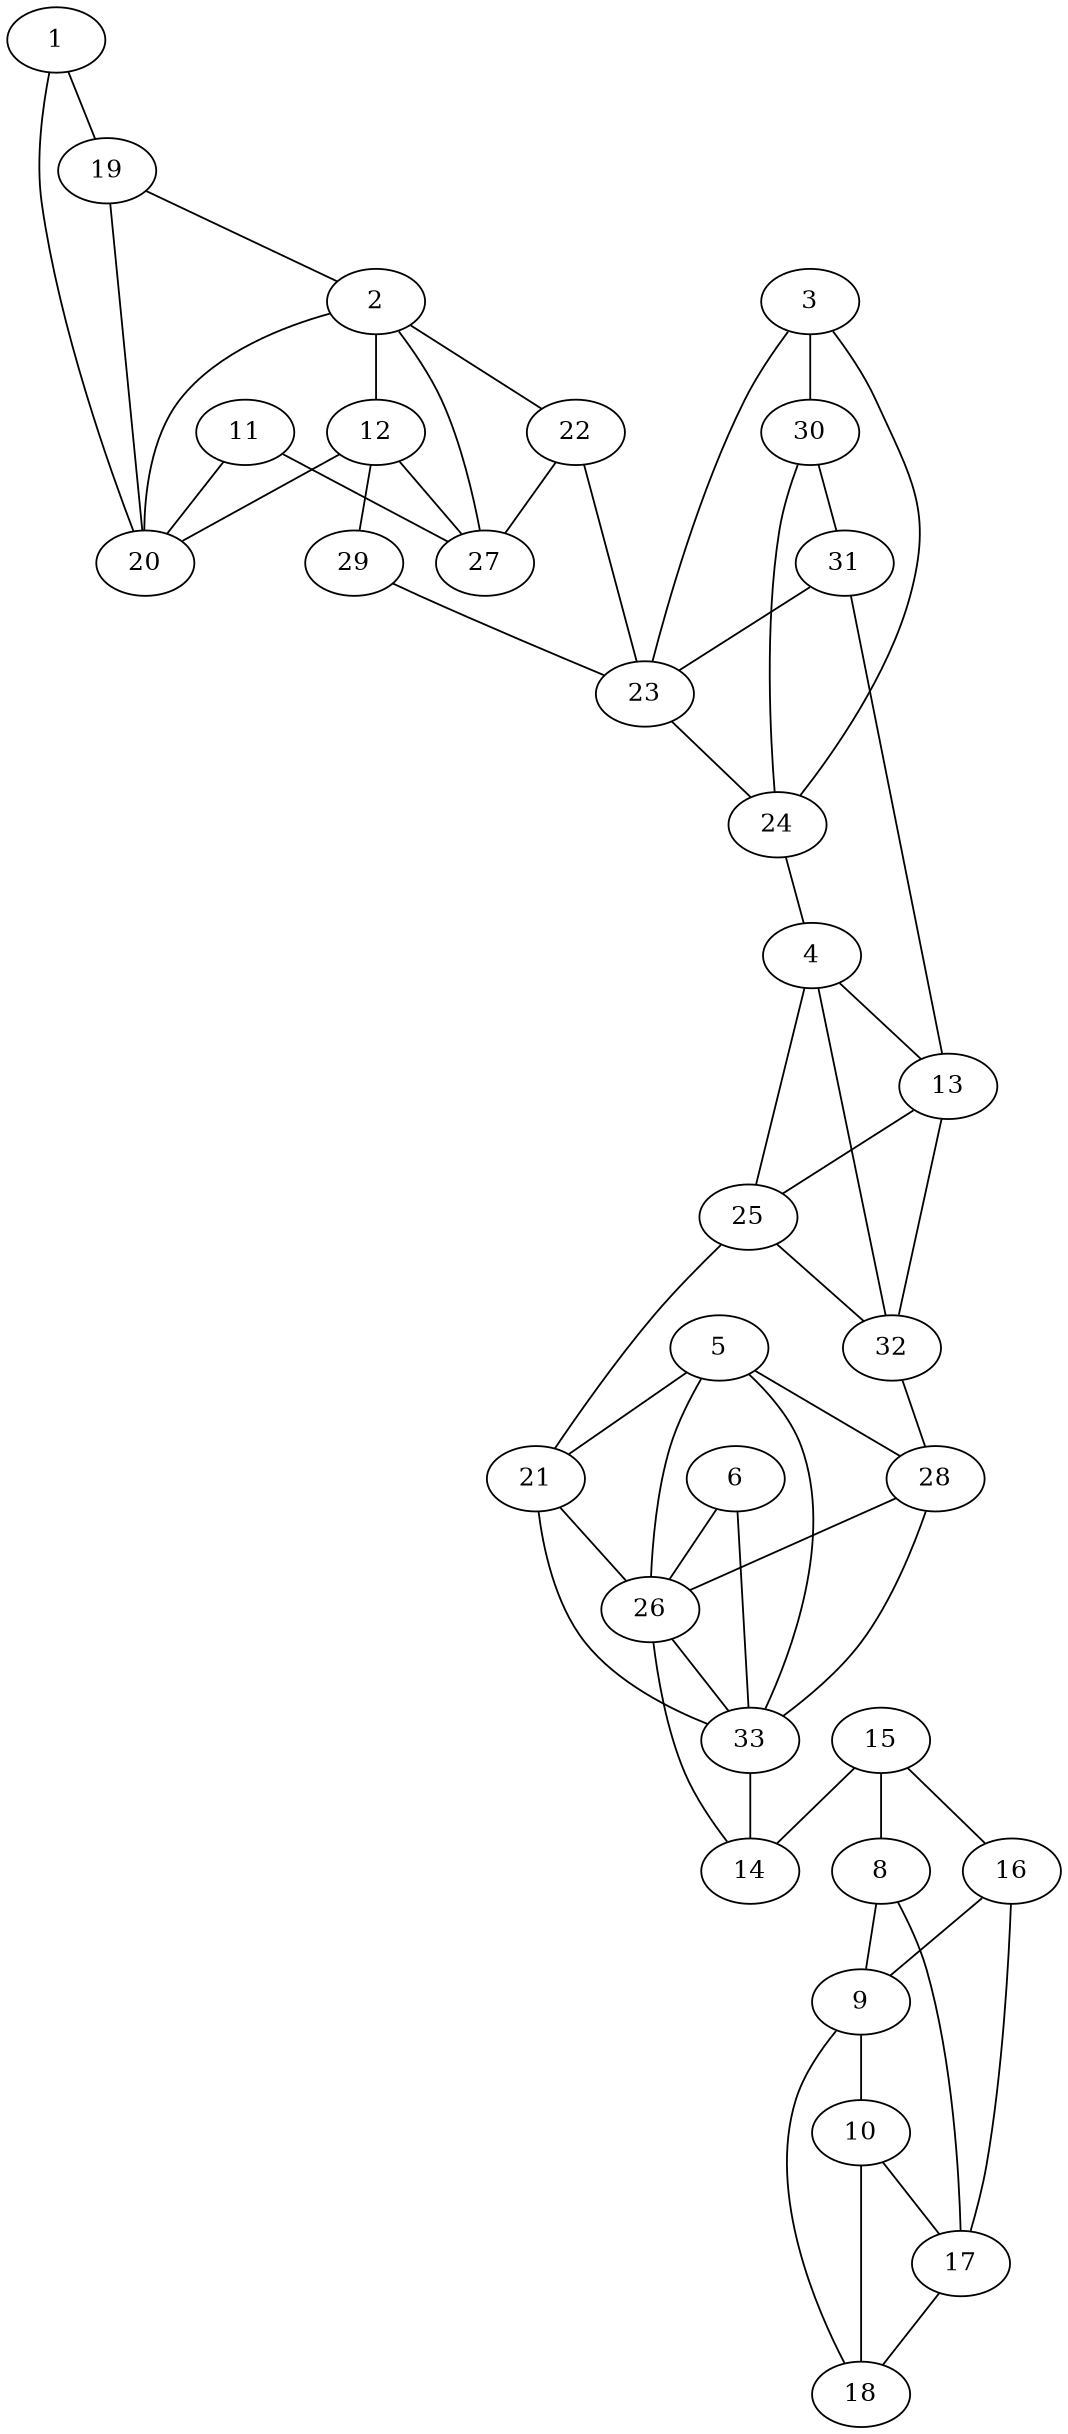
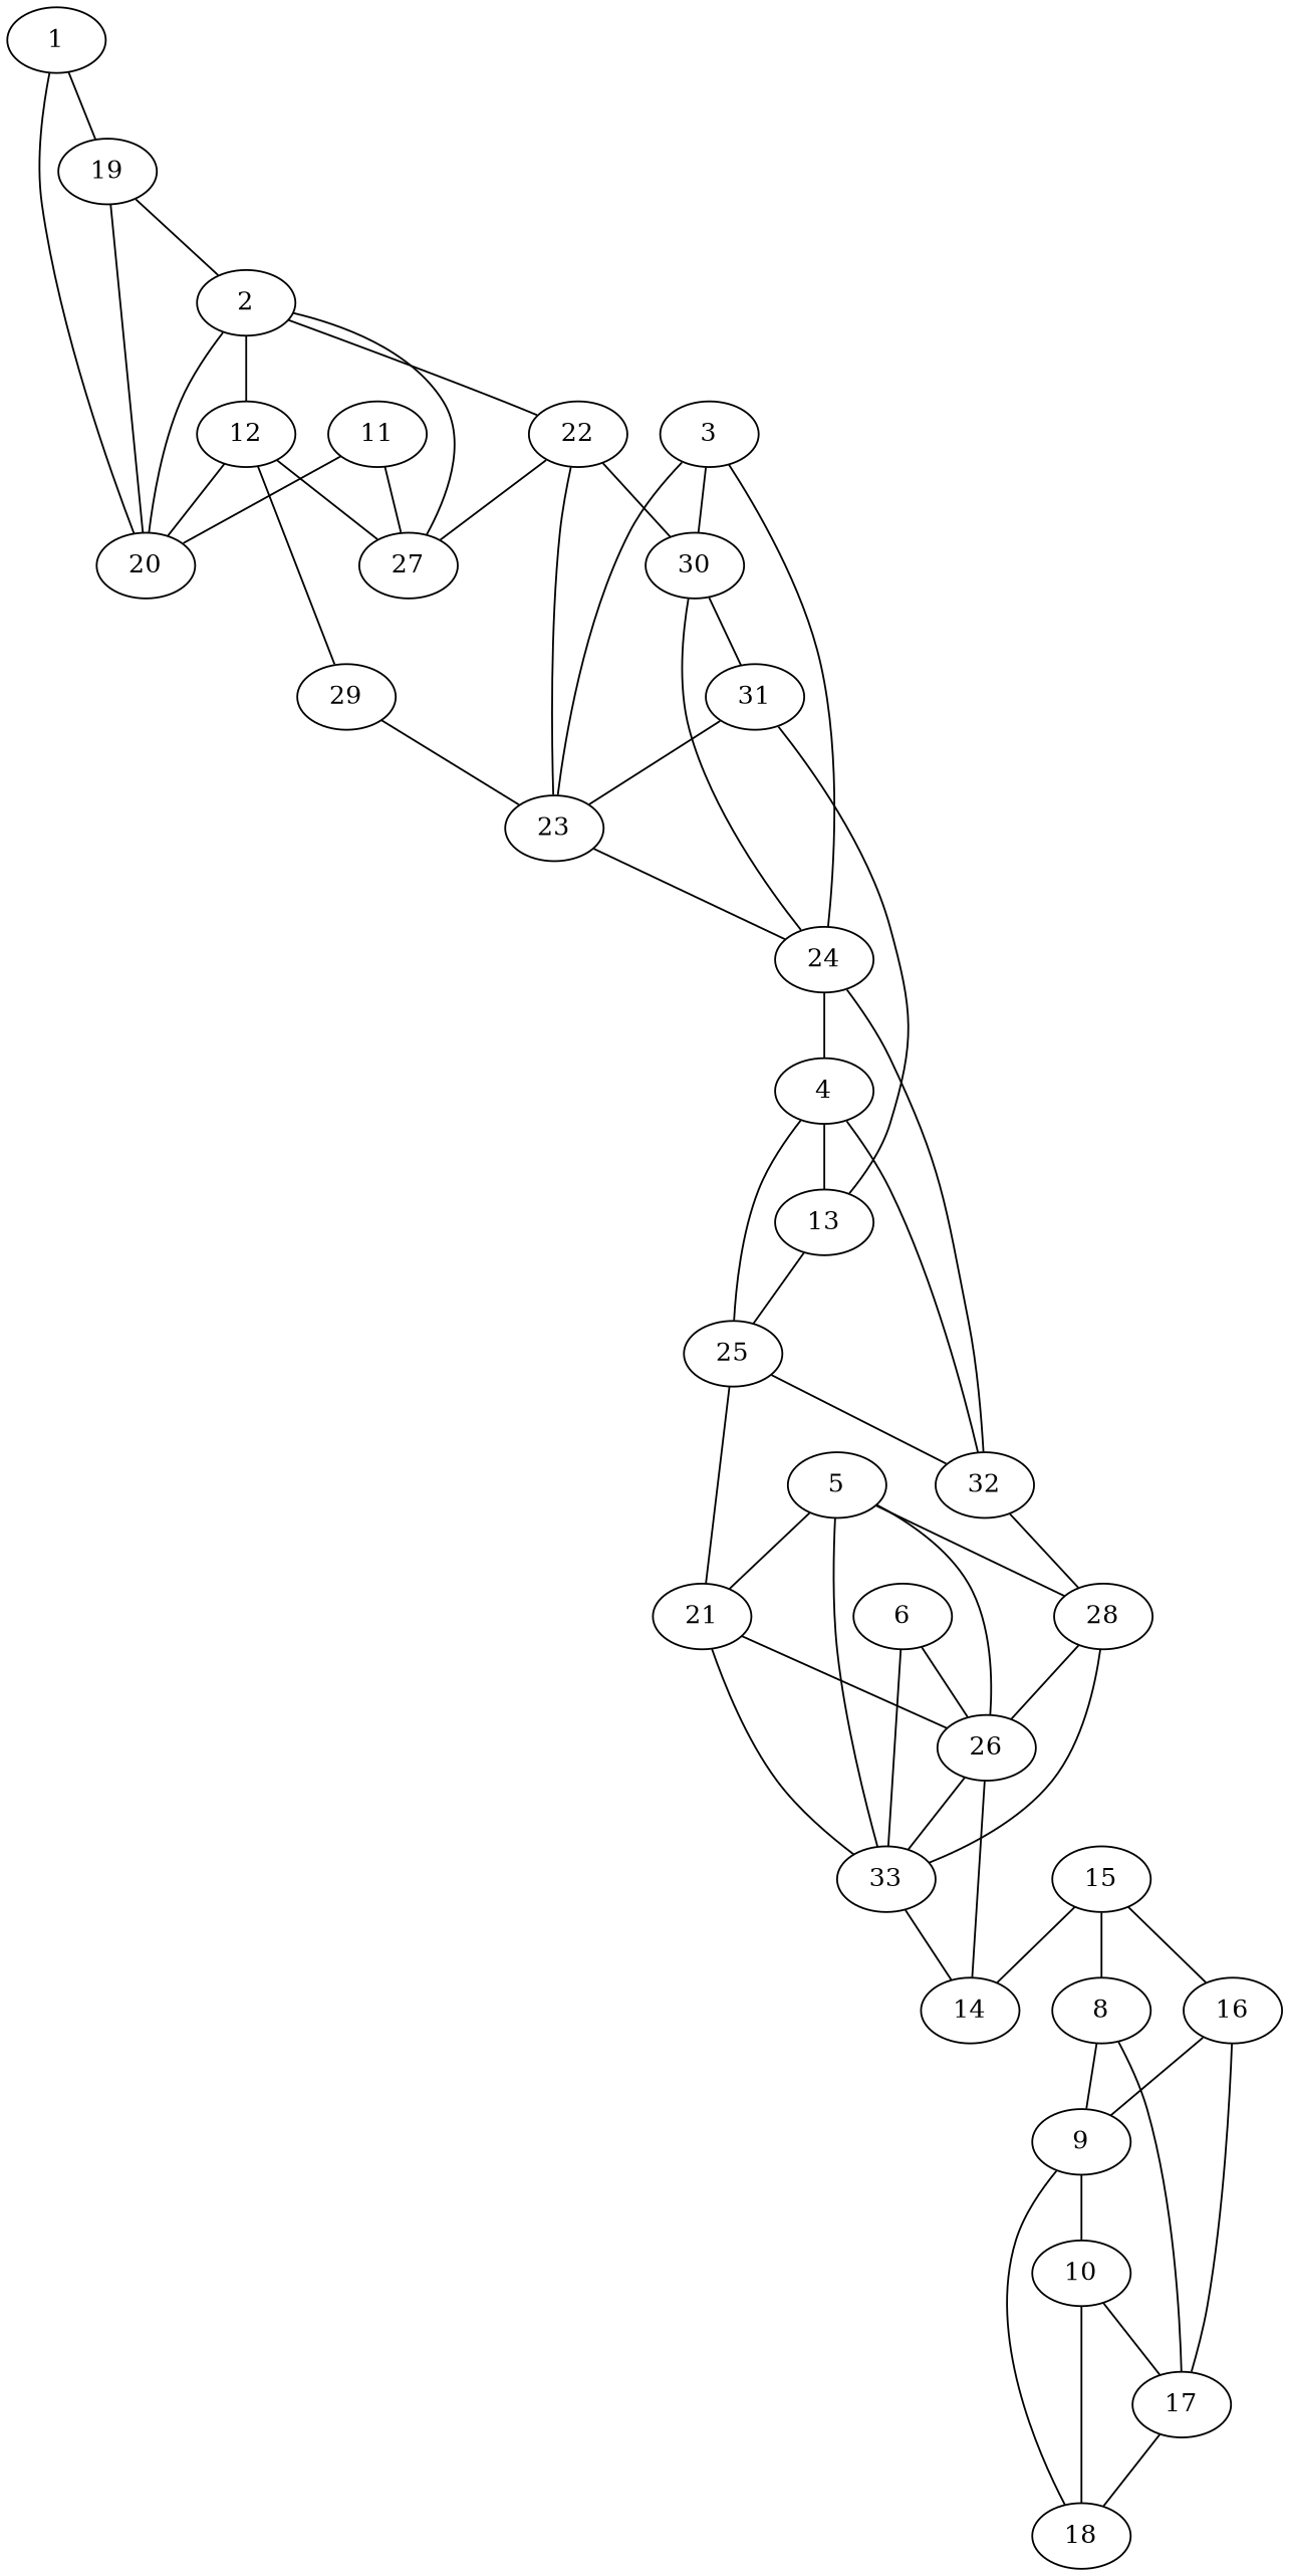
  graph {
    node [aaLength=3 sequence=KVLSTIFELFSRPIINKIAEKH type=0]
    edge [distance0=13.0 frequency=1 type0=2]
    1 [aaLength=15 sequence=RSDLINALYDENQKY]
    19 [sequence=IIS type=1]
    20 [aaLength=4 sequence=IYPL type=1]
    2 [aaLength=22]
    27 [sequence=IYP type=1]
    22 [sequence=VEE type=1]
    12 [aaLength=22]
    23 [aaLength=4 sequence=TLYK type=1]
    30 [aaLength=4 sequence=TLYK type=1]
    29 [sequence=VEE type=1]
    24 [aaLength=11 sequence=IAIDIKTTYTN type=1]
    31 [aaLength=11 sequence=IAIDIKTTYTN type=1]
    3 [sequence=SEP]
    4 [sequence=DQY]
    13 [sequence=DQY]
    25 [aaLength=12 sequence=IAHWIIGYVYTR type=1]
    32 [aaLength=13 sequence=IAHWIIGYVYTRV type=1]
    21 [sequence=YNI type=1]
    28 [sequence=YNI type=1]
    26 [aaLength=6 sequence=VFLQDK type=1]
    33 [aaLength=10 sequence=KGVKVFLQDK type=1]
    5 [sequence=NEL]
    14 [aaLength=4 sequence=WVIA]
    6 [aaLength=4 sequence=WVIA]
    8 [aaLength=9 sequence=DEFLDYWRN]
    9 [aaLength=4 sequence=QLRN]
    17 [aaLength=4 sequence=QLRN]
    16 [aaLength=9 sequence=DEFLDYWRN]
    10 [aaLength=10 sequence=SEYRNWIYRG]
    18 [aaLength=9 sequence=SEYRNWIYR]
    11 [aaLength=8 sequence=RSDLINAL]
    15 [aaLength=6 sequence=KDFVEG]
    1 -- 19 [distance0=22.90601]
    1 -- 20 [distance0=28.97733 type0=3]
    19 -- 20 [distance0=7.0 distance1=4.0 frequency=2 type0=1 type1=4]
    19 -- 2 [distance0=19.20516 type0=3]
    2 -- 20 [distance0=14.4166]
    2 -- 27 [distance0=14.4166 type0=3]
    2 -- 22 [distance0=3.0 type0=4]
    2 -- 12 [distance0=2.403049 type0=1]
    22 -- 27 [distance0=7.0]
    22 -- 23 [distance1=10.0 frequency=2 type1=4]
+   22 -- 30 [type0=3]
    12 -- 20 [distance0=16.44142]
    12 -- 27 [distance0=16.44142 type0=3]
    12 -- 29 [distance0=3.0 type0=4]
    23 -- 24 [distance0=11.0]
    30 -- 24 [distance0=11.0]
    30 -- 31 [distance0=11.0 distance1=7.0 frequency=2 type0=3 type1=4]
    29 -- 23
    24 -- 4 [distance0=28.0 type0=4]
    31 -- 23 [distance0=11.0]
    31 -- 13 [distance0=28.0 type0=4]
    3 -- 23 [distance0=21.4423 type0=1]
    3 -- 30 [distance0=21.4423]
    3 -- 24 [distance0=21.69729 distance1=3.0 frequency=2 type0=3 type1=4]
    4 -- 13 [distance0=27.04877 type0=3]
    4 -- 25 [distance0=17.63522 distance1=0.0 frequency=2 type0=1 type1=5]
    4 -- 32 [distance0=17.63522]
    13 -- 25 [distance0=14.88382 type0=1]
-   13 -- 32 [distance0=14.88382 distance1=0.0 frequency=2 type1=5]
+   24 -- 32 [distance0=14.88382 distance1=0.0 frequency=2 type1=5]
    25 -- 32 [distance0=0.0 type0=1]
    25 -- 21 [distance0=10.0 type0=4]
    32 -- 28 [distance0=9.0 type0=4]
    21 -- 26 [distance0=17.0 type0=3]
    21 -- 33
    28 -- 26 [distance0=17.0 type0=3]
    28 -- 33 [distance1=10.0 frequency=2 type1=4]
    26 -- 33 [distance0=4.0 type0=1]
    33 -- 14 [distance0=11.01584 distance1=0.0 frequency=2 type1=5]
    5 -- 21 [distance0=30.95405 type0=1]
    5 -- 28 [distance0=30.95405]
    5 -- 26 [distance0=11.0 type0=4]
    5 -- 33 [distance0=32.39063 type0=3]
    14 -- 26 [distance0=7.572898]
    6 -- 26 [distance0=11.94369]
    6 -- 33 [distance0=14.37538 type0=3]
    8 -- 9 [distance0=20.33039 distance1=5.0 frequency=2 type0=3 type1=4]
    8 -- 17 [distance0=17.91369]
    9 -- 10 [distance0=10.36249 distance1=6.0 frequency=2 type0=1 type1=4]
    9 -- 18 [distance0=20.1387 type0=3]
    17 -- 18 [distance0=12.26865 distance1=6.0 frequency=2 type0=1 type1=4]
    16 -- 9 [distance0=22.83092 type0=3]
    16 -- 17 [distance0=5.0 type0=4]
    10 -- 17 [distance0=18.53714 type0=3]
    10 -- 18 [distance0=16.3784]
    11 -- 20 [distance0=30.82996 type0=3]
    11 -- 27 [distance0=18.0 type0=4]
    15 -- 14 [distance0=26.71386 type0=3]
    15 -- 8 [distance0=26.01658]
    15 -- 16 [distance0=24.40577 distance1=7.0 frequency=2 type0=1 type1=4]
  }
